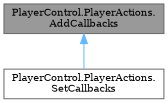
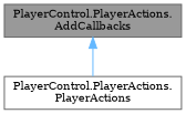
  digraph {
    rankdir=TB
    fontname="DejaVu Serif"
    node [fontname="DejaVu Serif" fontsize=10 shape=box style=filled]
    n1 [color=gray40 fillcolor=grey60 fontcolor=black height=0.2 label="PlayerControl.PlayerActions.\lAddCallbacks" width=0.4]
-   n2 [color=grey40 fillcolor=white height=0.2 label="PlayerControl.PlayerActions.\lSetCallbacks" width=0.4]
+   n2 [color=grey40 fillcolor=white height=0.2 label="PlayerControl.PlayerActions.\lPlayerActions" width=0.4]
    n1 -> n2 [color=steelblue1 dir=back fontname="DejaVu Serif" fontsize=10 labelfontname=Helvetica labelfontsize=10 style=solid]
  }
